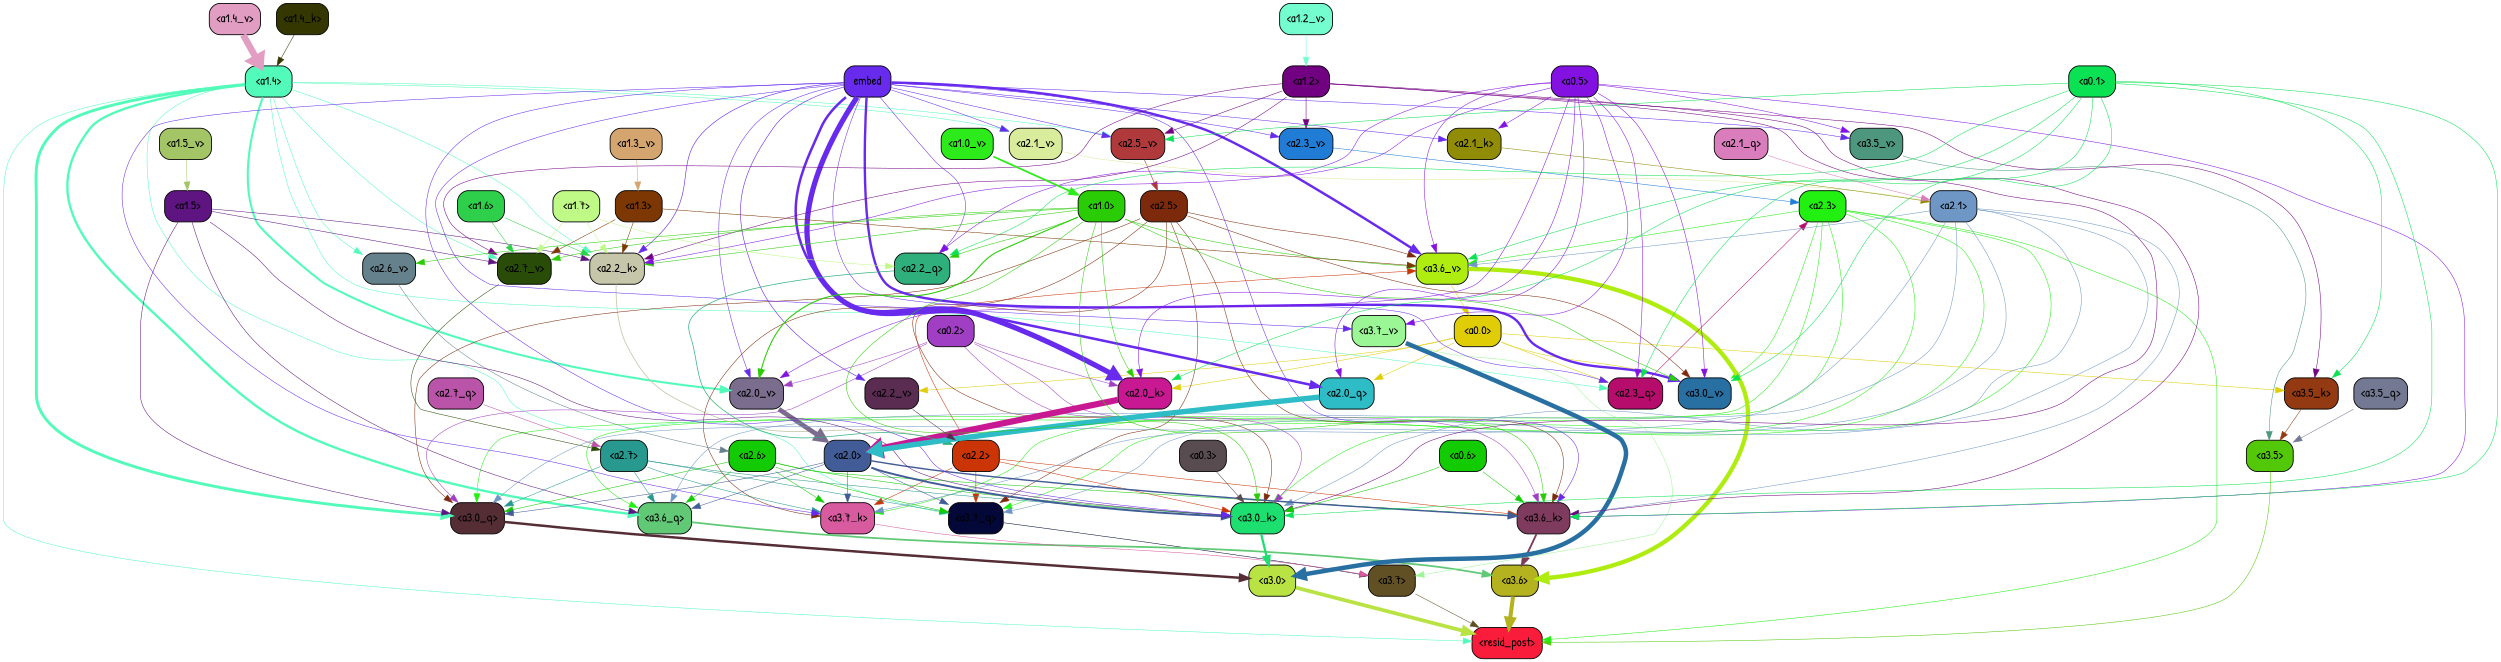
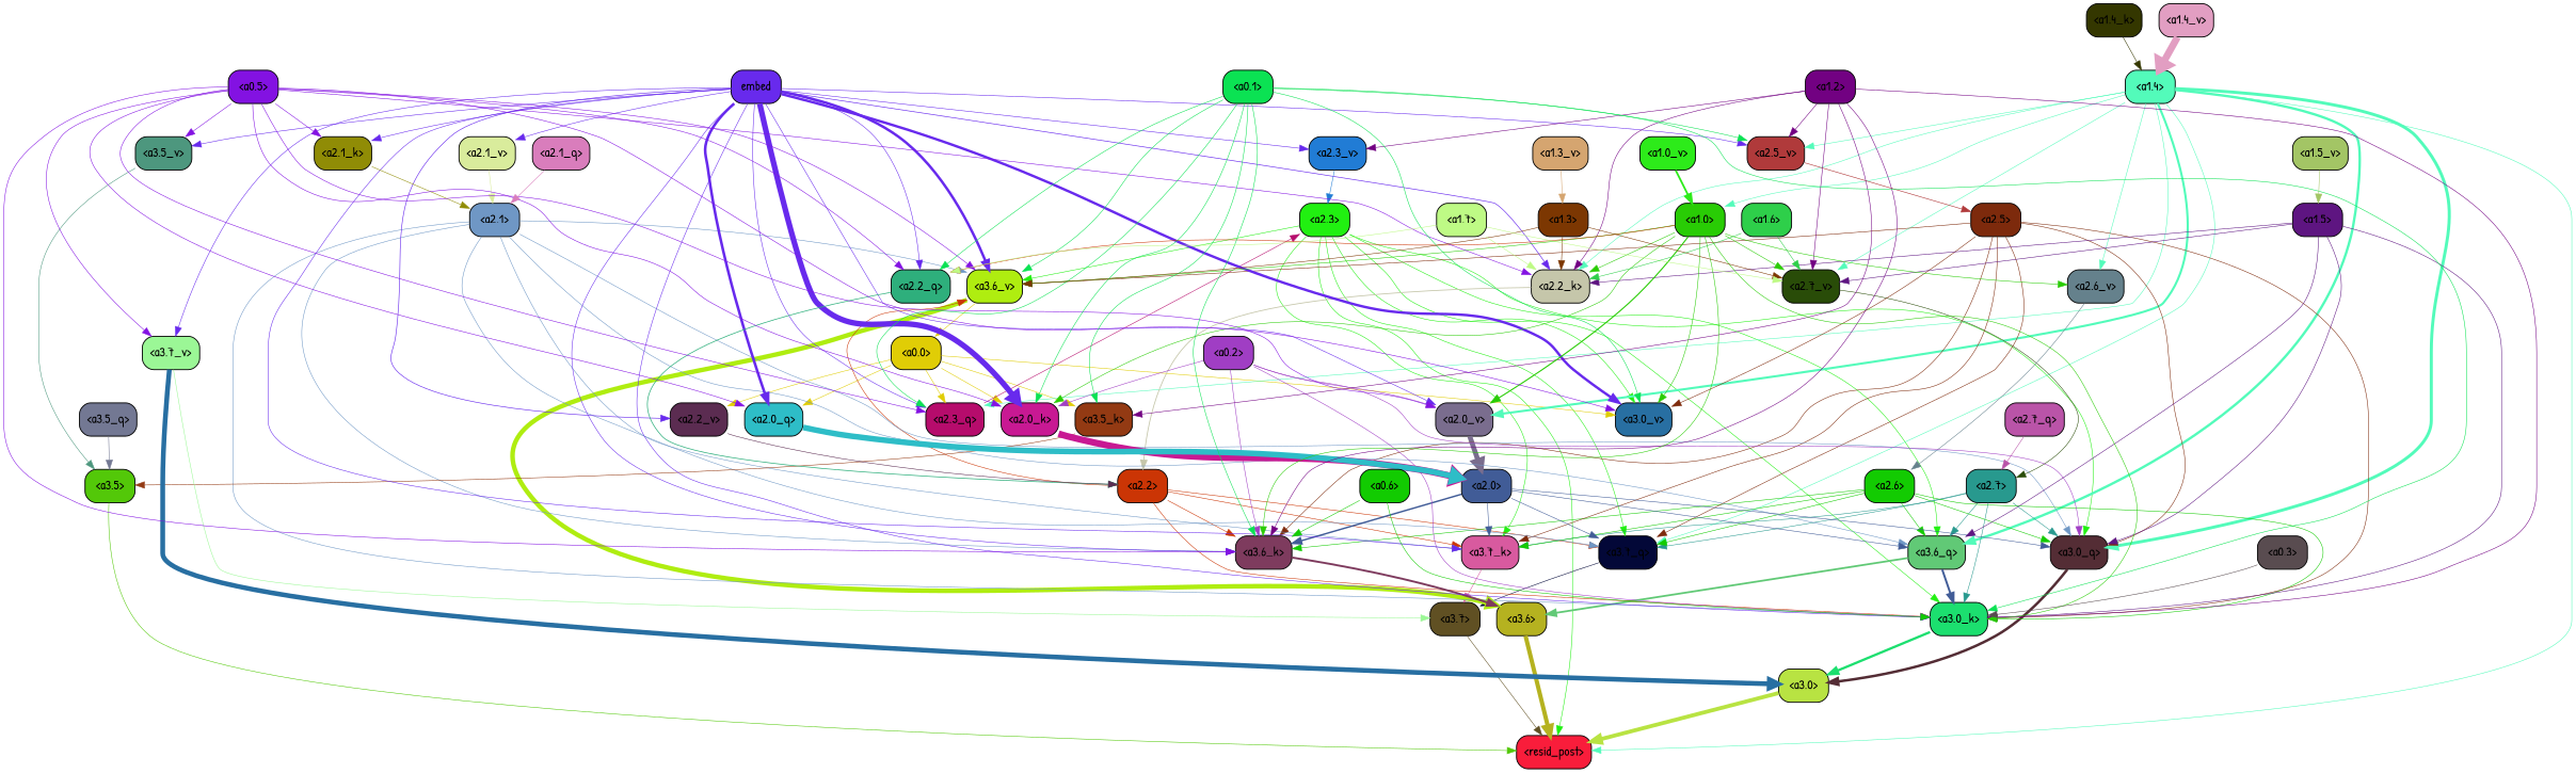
  strict digraph {
    fontname="Patrick Hand"
    splines=true
    node [color=black fontname="Patrick Hand" shape=box style="filled, rounded"]
    edge [color="#682aed" fontname="Patrick Hand" penwidth=0.6]
    "<a3.7>" [fillcolor="#605023"]
    "<resid_post>" [fillcolor="#f91d3b"]
    "<a3.6>" [fillcolor="#b5b220"]
    "<a3.5>" [fillcolor="#53c809"]
    "<a3.0>" [fillcolor="#b8e342"]
    "<a2.3>" [fillcolor="#21f011"]
    "<a3.7_q>" [fillcolor="#030838"]
    "<a3.6_q>" [fillcolor="#61c976"]
    "<a3.0_q>" [fillcolor="#542d35"]
    "<a3.7_k>" [fillcolor="#d85a9f"]
    "<a3.0_k>" [fillcolor="#1cdf6f"]
    "<a3.6_v>" [fillcolor="#afed10"]
    "<a3.0_v>" [fillcolor="#286fa2"]
    "<a0.0>" [fillcolor="#e0cd06"]
    "<a1.4>" [fillcolor="#53fbba"]
    "<a2.3_q>" [fillcolor="#b60c6c"]
    "<a2.2_k>" [fillcolor="#c5c6aa"]
    "<a2.7_v>" [fillcolor="#294c08"]
    "<a2.6_v>" [fillcolor="#65818c"]
    "<a2.5_v>" [fillcolor="#b03a3b"]
    "<a2.1_v>" [fillcolor="#d9ec9c"]
    "<a2.0_v>" [fillcolor="#7a6d8e"]
    "<a2.2>" [fillcolor="#cb3505"]
    "<a2.7>" [fillcolor="#28998e"]
    "<a2.6>" [fillcolor="#13cb02"]
    "<a2.5>" [fillcolor="#7d2a0c"]
    "<a2.1>" [fillcolor="#6f97c5"]
    "<a2.0>" [fillcolor="#415c97"]
    "<a3.6_k>" [fillcolor="#7e3b5e"]
    "<a3.5_q>" [fillcolor="#737893"]
    "<a3.5_k>" [fillcolor="#933a13"]
    "<a3.7_v>" [fillcolor="#9bf796"]
    "<a3.5_v>" [fillcolor="#4d977e"]
    "<a1.5>" [fillcolor="#5e1581"]
    "<a0.2>" [fillcolor="#a03ec4"]
    "<a2.0_k>" [fillcolor="#c81993"]
    embed [fillcolor="#682aed"]
    "<a2.2_q>" [fillcolor="#2eaf7c"]
    "<a2.0_q>" [fillcolor="#2ebdc7"]
    "<a2.1_k>" [fillcolor="#908c06"]
    "<a2.3_v>" [fillcolor="#217cd5"]
    "<a2.2_v>" [fillcolor="#5b2c51"]
    "<a1.2>" [fillcolor="#720182"]
    "<a1.0>" [fillcolor="#29cc05"]
    "<a0.6>" [fillcolor="#12cb01"]
    "<a0.5>" [fillcolor="#8312e2"]
    "<a0.1>" [fillcolor="#0be253"]
    "<a0.3>" [fillcolor="#594c50"]
    "<a1.3>" [fillcolor="#7c3702"]
    "<a2.7_q>" [fillcolor="#ba54a8"]
    "<a2.1_q>" [fillcolor="#d97dbc"]
    "<a1.7>" [fillcolor="#befa85"]
    "<a1.6>" [fillcolor="#2ecf4a"]
    "<a1.4_k>" [fillcolor="#343700"]
    "<a1.5_v>" [fillcolor="#a3c565"]
    "<a1.4_v>" [fillcolor="#e29ec2"]
    "<a1.3_v>" [fillcolor="#d5a570"]
-   "<a1.2_v>" [fillcolor="#74fecf"]
    "<a1.0_v>" [fillcolor="#2deb1a"]
    "<a3.7>" -> "<resid_post>" [color="#605023"]
    "<a3.6>" -> "<resid_post>" [color="#b5b220" penwidth=4.646730065345764]
    "<a3.5>" -> "<resid_post>" [color="#53c809"]
    "<a3.0>" -> "<resid_post>" [color="#b8e342" penwidth=4.323132634162903]
    "<a2.3>" -> "<resid_post>" [color="#21f011"]
    "<a2.3>" -> "<a3.7_q>" [color="#21f011"]
    "<a2.3>" -> "<a3.6_q>" [color="#21f011"]
    "<a2.3>" -> "<a3.0_q>" [color="#21f011"]
    "<a2.3>" -> "<a3.7_k>" [color="#21f011"]
    "<a2.3>" -> "<a3.0_k>" [color="#21f011"]
    "<a2.3>" -> "<a3.6_v>" [color="#21f011"]
    "<a2.3>" -> "<a3.0_v>" [color="#21f011"]
    "<a3.7_q>" -> "<a3.7>" [color="#030838"]
    "<a3.6_q>" -> "<a3.6>" [color="#61c976" penwidth=2.03758105635643]
    "<a3.0_q>" -> "<a3.0>" [color="#542d35" penwidth=2.8638100624084473]
    "<a3.7_k>" -> "<a3.7>" [color="#d85a9f"]
    "<a3.0_k>" -> "<a3.0>" [color="#1cdf6f" penwidth=2.6274144649505615]
    "<a3.6_v>" -> "<a3.6>" [color="#afed10" penwidth=5.002329230308533]
    "<a3.6_v>" -> "<a0.0>" [color="#e0cd06"]
    "<a0.0>" -> "<a3.0_v>" [color="#e0cd06"]
    "<a0.0>" -> "<a2.3_q>" [color="#e0cd06"]
    "<a0.0>" -> "<a3.5_k>" [color="#e0cd06"]
    "<a0.0>" -> "<a2.0_k>" [color="#e0cd06"]
    "<a0.0>" -> "<a2.0_q>" [color="#e0cd06"]
    "<a0.0>" -> "<a2.2_v>" [color="#e0cd06"]
    "<a1.4>" -> "<resid_post>" [color="#53fbba"]
    "<a1.4>" -> "<a3.7_q>" [color="#53fbba"]
    "<a1.4>" -> "<a3.6_q>" [color="#53fbba" penwidth=2.700703263282776]
    "<a1.4>" -> "<a3.0_q>" [color="#53fbba" penwidth=3.34255850315094]
    "<a1.4>" -> "<a2.3_q>" [color="#53fbba"]
    "<a1.4>" -> "<a2.2_k>" [color="#53fbba"]
    "<a1.4>" -> "<a2.7_v>" [color="#53fbba"]
    "<a1.4>" -> "<a2.6_v>" [color="#53fbba"]
    "<a1.4>" -> "<a2.5_v>" [color="#53fbba"]
-   "<a1.4>" -> "<a2.1_v>" [color="#53fbba"]
+   "<a1.4>" -> "<a1.0>" [color="#53fbba"]
    "<a1.4>" -> "<a2.0_v>" [color="#53fbba" penwidth=2.387977123260498]
    "<a2.3_q>" -> "<a2.3>" [color="#b60c6c"]
    "<a2.2_k>" -> "<a2.2>" [color="#c5c6aa" penwidth=0.9331893920898438]
    "<a2.7_v>" -> "<a2.7>" [color="#294c08"]
    "<a2.6_v>" -> "<a2.6>" [color="#65818c"]
    "<a2.5_v>" -> "<a2.5>" [color="#b03a3b" penwidth=0.6657319068908691]
    "<a2.1_v>" -> "<a2.1>" [color="#d9ec9c"]
    "<a2.0_v>" -> "<a2.0>" [color="#7a6d8e" penwidth=5.380099236965179]
    "<a2.2>" -> "<a3.7_q>" [color="#cb3505"]
    "<a2.2>" -> "<a3.7_k>" [color="#cb3505"]
    "<a2.2>" -> "<a3.0_k>" [color="#cb3505"]
    "<a2.2>" -> "<a3.6_v>" [color="#cb3505"]
    "<a2.2>" -> "<a3.6_k>" [color="#cb3505"]
    "<a2.7>" -> "<a3.7_q>" [color="#28998e"]
    "<a2.7>" -> "<a3.6_q>" [color="#28998e"]
    "<a2.7>" -> "<a3.0_q>" [color="#28998e"]
    "<a2.7>" -> "<a3.7_k>" [color="#28998e"]
    "<a2.7>" -> "<a3.0_k>" [color="#28998e"]
    "<a2.6>" -> "<a3.7_q>" [color="#13cb02"]
    "<a2.6>" -> "<a3.6_q>" [color="#13cb02"]
    "<a2.6>" -> "<a3.0_q>" [color="#13cb02"]
    "<a2.6>" -> "<a3.7_k>" [color="#13cb02"]
    "<a2.6>" -> "<a3.0_k>" [color="#13cb02"]
    "<a2.6>" -> "<a3.6_k>" [color="#13cb02"]
    "<a2.5>" -> "<a3.7_q>" [color="#7d2a0c"]
    "<a2.5>" -> "<a3.0_q>" [color="#7d2a0c"]
    "<a2.5>" -> "<a3.7_k>" [color="#7d2a0c"]
    "<a2.5>" -> "<a3.0_k>" [color="#7d2a0c"]
    "<a2.5>" -> "<a3.6_v>" [color="#7d2a0c"]
    "<a2.5>" -> "<a3.0_v>" [color="#7d2a0c"]
    "<a2.5>" -> "<a3.6_k>" [color="#7d2a0c"]
    "<a2.1>" -> "<a3.7_q>" [color="#6f97c5"]
    "<a2.1>" -> "<a3.6_q>" [color="#6f97c5"]
    "<a2.1>" -> "<a3.0_q>" [color="#6f97c5"]
    "<a2.1>" -> "<a3.7_k>" [color="#6f97c5"]
    "<a2.1>" -> "<a3.0_k>" [color="#6f97c5"]
    "<a2.1>" -> "<a3.6_v>" [color="#6f97c5"]
    "<a2.1>" -> "<a3.6_k>" [color="#6f97c5"]
    "<a2.0>" -> "<a3.7_q>" [color="#415c97"]
    "<a2.0>" -> "<a3.6_q>" [color="#415c97"]
    "<a2.0>" -> "<a3.0_q>" [color="#415c97"]
    "<a2.0>" -> "<a3.7_k>" [color="#415c97"]
-   "<a2.0>" -> "<a3.0_k>" [color="#415c97" penwidth=2.2218968719244003]
+   "<a3.6_q>" -> "<a3.0_k>" [color="#415c97" penwidth=2.2218968719244003]
    "<a2.0>" -> "<a3.6_k>" [color="#415c97" penwidth=1.6454488784074783]
    "<a3.6_k>" -> "<a3.6>" [color="#7e3b5e" penwidth=2.174198240041733]
    "<a3.5_q>" -> "<a3.5>" [color="#737893"]
    "<a3.5_k>" -> "<a3.5>" [color="#933a13"]
    "<a3.7_v>" -> "<a3.7>" [color="#9bf796"]
    "<a3.7_v>" -> "<a3.0>" [color="#286fa2" penwidth=5.188832879066467]
    "<a3.5_v>" -> "<a3.5>" [color="#4d977e"]
    "<a1.5>" -> "<a3.6_q>" [color="#5e1581"]
    "<a1.5>" -> "<a3.0_q>" [color="#5e1581"]
    "<a1.5>" -> "<a3.0_k>" [color="#5e1581"]
    "<a1.5>" -> "<a2.2_k>" [color="#5e1581"]
    "<a1.5>" -> "<a2.7_v>" [color="#5e1581"]
    "<a0.2>" -> "<a3.0_q>" [color="#a03ec4"]
    "<a0.2>" -> "<a3.0_k>" [color="#a03ec4"]
    "<a0.2>" -> "<a2.0_v>" [color="#a03ec4"]
    "<a0.2>" -> "<a3.6_k>" [color="#a03ec4"]
    "<a0.2>" -> "<a2.0_k>" [color="#a03ec4"]
    "<a2.0_k>" -> "<a2.0>" [color="#c81993" penwidth=7.158664226531982]
    embed -> "<a3.7_k>"
    embed -> "<a3.0_k>"
    embed -> "<a3.6_v>" [penwidth=2.8301228284835815]
    embed -> "<a3.0_v>" [penwidth=2.7660785913467407]
    embed -> "<a2.3_q>"
    embed -> "<a2.2_k>" [penwidth=0.7099294662475586]
    embed -> "<a2.5_v>"
    embed -> "<a2.1_v>"
    embed -> "<a2.0_v>"
    embed -> "<a3.6_k>"
    embed -> "<a3.7_v>"
    embed -> "<a3.5_v>"
    embed -> "<a2.0_k>" [penwidth=6.075345039367676]
    embed -> "<a2.2_q>"
    embed -> "<a2.0_q>" [penwidth=2.918822765350342]
    embed -> "<a2.1_k>"
    embed -> "<a2.3_v>"
    embed -> "<a2.2_v>" [penwidth=0.6909599304199219]
    "<a2.2_q>" -> "<a2.2>" [color="#2eaf7c" penwidth=0.8114519119262695]
    "<a2.0_q>" -> "<a2.0>" [color="#2ebdc7" penwidth=6.2323237657547]
    "<a2.1_k>" -> "<a2.1>" [color="#908c06"]
    "<a2.3_v>" -> "<a2.3>" [color="#217cd5"]
    "<a2.2_v>" -> "<a2.2>" [color="#5b2c51"]
    "<a1.2>" -> "<a3.0_k>" [color="#720182"]
    "<a1.2>" -> "<a2.2_k>" [color="#720182"]
    "<a1.2>" -> "<a2.7_v>" [color="#720182"]
    "<a1.2>" -> "<a2.5_v>" [color="#720182"]
    "<a1.2>" -> "<a3.6_k>" [color="#720182"]
    "<a1.2>" -> "<a3.5_k>" [color="#720182"]
    "<a1.2>" -> "<a2.3_v>" [color="#720182"]
    "<a1.0>" -> "<a3.0_k>" [color="#29cc05"]
    "<a1.0>" -> "<a3.6_v>" [color="#29cc05"]
    "<a1.0>" -> "<a3.0_v>" [color="#29cc05"]
    "<a1.0>" -> "<a2.2_k>" [color="#29cc05"]
    "<a1.0>" -> "<a2.7_v>" [color="#29cc05"]
    "<a1.0>" -> "<a2.6_v>" [color="#29cc05"]
    "<a1.0>" -> "<a2.0_v>" [color="#29cc05" penwidth=1.2435333728790283]
    "<a1.0>" -> "<a3.6_k>" [color="#29cc05"]
    "<a1.0>" -> "<a2.0_k>" [color="#29cc05"]
-   "<a1.0>" -> "<a2.2_q>" [color="#29cc05"]
+   "<a1.0>" -> "<a2.2_q>" [color="#cb3505"]
    "<a0.6>" -> "<a3.0_k>" [color="#12cb01"]
    "<a0.6>" -> "<a3.6_k>" [color="#12cb01"]
    "<a0.5>" -> "<a3.6_v>" [color="#8312e2"]
    "<a0.5>" -> "<a3.0_v>" [color="#8312e2" penwidth=0.6124261617660522]
    "<a0.5>" -> "<a2.3_q>" [color="#8312e2"]
    "<a0.5>" -> "<a2.2_k>" [color="#8312e2"]
    "<a0.5>" -> "<a2.0_v>" [color="#8312e2"]
    "<a0.5>" -> "<a3.6_k>" [color="#8312e2"]
    "<a0.5>" -> "<a3.7_v>" [color="#8312e2"]
    "<a0.5>" -> "<a3.5_v>" [color="#8312e2"]
    "<a0.5>" -> "<a2.0_k>" [color="#8312e2" penwidth=0.6112704277038574]
    "<a0.5>" -> "<a2.2_q>" [color="#8312e2"]
    "<a0.5>" -> "<a2.0_q>" [color="#8312e2"]
    "<a0.5>" -> "<a2.1_k>" [color="#8312e2"]
    "<a0.1>" -> "<a3.0_k>" [color="#0be253"]
    "<a0.1>" -> "<a3.6_v>" [color="#0be253"]
    "<a0.1>" -> "<a3.0_v>" [color="#0be253"]
    "<a0.1>" -> "<a2.3_q>" [color="#0be253"]
    "<a0.1>" -> "<a2.5_v>" [color="#0be253"]
    "<a0.1>" -> "<a3.6_k>" [color="#0be253"]
    "<a0.1>" -> "<a3.5_k>" [color="#0be253"]
    "<a0.1>" -> "<a2.0_k>" [color="#0be253"]
    "<a0.1>" -> "<a2.2_q>" [color="#0be253"]
    "<a0.3>" -> "<a3.0_k>" [color="#594c50"]
    "<a1.3>" -> "<a3.6_v>" [color="#7c3702"]
    "<a1.3>" -> "<a2.2_k>" [color="#7c3702"]
    "<a1.3>" -> "<a2.7_v>" [color="#7c3702"]
    "<a2.7_q>" -> "<a2.7>" [color="#ba54a8"]
    "<a2.1_q>" -> "<a2.1>" [color="#d97dbc"]
    "<a1.7>" -> "<a2.2_k>" [color="#befa85"]
    "<a1.7>" -> "<a2.7_v>" [color="#befa85"]
    "<a1.7>" -> "<a2.2_q>" [color="#befa85"]
    "<a1.6>" -> "<a2.2_k>" [color="#2ecf4a"]
    "<a1.6>" -> "<a2.7_v>" [color="#2ecf4a"]
    "<a1.4_k>" -> "<a1.4>" [color="#343700"]
    "<a1.5_v>" -> "<a1.5>" [color="#a3c565"]
    "<a1.4_v>" -> "<a1.4>" [color="#e29ec2" penwidth=7.649995803833008]
    "<a1.3_v>" -> "<a1.3>" [color="#d5a570"]
-   "<a1.2_v>" -> "<a1.2>" [color="#74fecf"]
    "<a1.0_v>" -> "<a1.0>" [color="#2deb1a" penwidth=2.050852060317993]
  }
